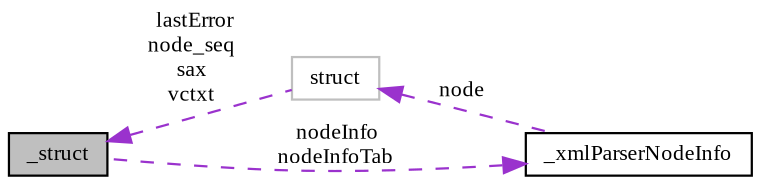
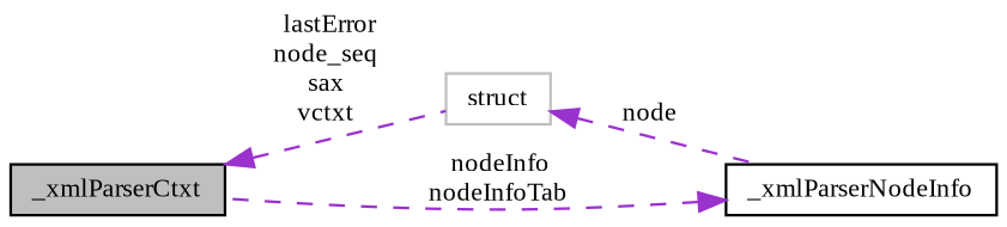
  digraph {
    fontname="Liberation Serif"
    rankdir=LR
    node [color=black fillcolor=white fontname="Liberation Serif" fontsize=10 shape=record style=filled]
    edge [color=darkorchid3 dir=back fontname="Liberation Serif" fontsize=10 labelfontname=Helvetica labelfontsize=10 style=dashed]
-   n1 [fillcolor=grey75 fontcolor=black height=0.2 label=_struct width=0.4]
+   n1 [fillcolor=grey75 fontcolor=black height=0.2 label=_xmlParserCtxt width=0.4]
    n2 [color=grey75 height=0.2 label=struct width=0.4]
    n3 [height=0.2 label=_xmlParserNodeInfo width=0.4]
    n1 -> n2 [label=" lastError\nnode_seq\nsax\nvctxt"]
    n2 -> n3 [label=" node"]
    n3 -> n1 [label=" nodeInfo\nnodeInfoTab"]
  }
